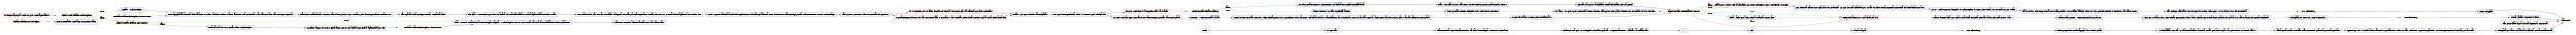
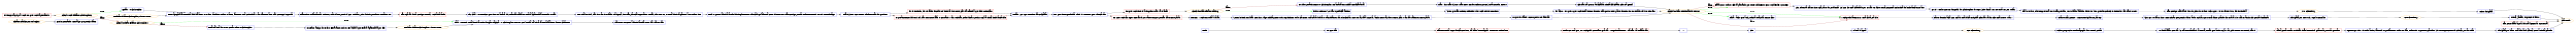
  digraph {
    rankdir=LR
    node [color=blue shape=box]
    "EleanorRank5Convo8 begins." [color=orange shape=""]
    n2 [label="Estive pensando. Tem algo que preciso fazer "]
    n3 [color=red label="Tô sempre aqui pra você. No que você tá pensando?"]
    n4 [color=orange label="Check vocês EleanorChristopher2" shape=""]
    n5 [color=red label="Não posso falar agora, foi mal [Encerrar Conversa]"]
    "Chat ends." [color=orange shape=""]
    n7 [label="Então… o Christopher "]
    n8 [color=orange label="Check boolean EleanorChristopher1" shape=""]
    n9 [label="Estou apegada à memória dele há anos. O Arthur também. Todos os anos, fazemos uma cerimônia. Mas não esse ano. Não consegui suportar "]
    n10 [label="Para… resumir uma história muito longa e trágica… o Christopher morreu com bomba na beira da estrada antes de nos casarmos "]
    n11 [label="Está na hora de eu te contar sobre o Christopher "]
    n12 [label="Não sei se os fantasmas existem, mas é bem possível que existam, pois deixei que ele se tornasse um "]
    n13 [label="Talvez eu te conte a história toda outro dia. Talvez não "]
    n14 [label="O melhor amigo do Arthur. Estávamos noivos. Eu achava que estava apaixonada por ele "]
    n15 [color=red label="Não seja tão dura consigo mesma, você amava ele"]
    n16 [color=orange label="Boolean EleanorChristopher1 is now true." shape=""]
    n17 [label="Ah, cara… eu PENSEI que sim. Eu amava ele, mas não sabia se estava apaixonada POR ele ou não "]
    n18 [label="Isso soa horrível, não é? Mas é verdade. Na época, isso não parecia importante. Então, ele morreu, e nossa história passou a ser sobre isso "]
    n19 [color=orange label="Boolean EleanorChristopher2 is now true." shape=""]
    n20 [label="Tudo o que eu admirava nele foi simplesmente ofuscado pela forma como ele morreu. Não consigo pensar nele sem sentir um nó no estômago "]
-   n21 [label="Não é justo. COM ELE. Ele merece mais do que isso "]
+   n21 [label="Não é justo. COM ELE. Ele bem mais do que isso"]
    n22 [color=red label="Eu te entendo, de verdade. Escolhi me lembrar dos meus pais da maneira que eles mereciam "]
    n23 [color=red label="O que aconteceu foi terrível, não tem como falar o contrário. Mas você não pode deixar que isso seja a única lembrança dele"]
    n24 [label="Então… por que me sinto tão culpada?"]
    n25 [label="Por que sinto que deixar ele ir é o mesmo que o descartar?"]
    n26 [color=red label="Por que você carregou esse fardo por tanto tempo que não sabe como parar "]
    n27 [color=red label="Porque você teme era ninguém mais vá te amar"]
    n28 [label="Deuses… você tem toda a razão"]
    n29 [color=orange label="Check boolean EleanorDating" shape=""]
    n30 [label="Somos inúteis em lidar com isso, digo minha gente. Nós reprimimos tudo. Fazemos uma cara de bravo e assobiamos nas trincheiras. Isso nos ajuda a superar, assim como ajudou nossos pais. Mas não sabemos como parar "]
    n31 [label="É isso mesmo? Sou tão superficial assim?"]
    n32 [label="Duvido que até mesmo o Christopher me amaria em minha condição atual "]
-   n33 [label="O que devo fazer? Como posso me libertar?"]
+   n33 [label="O que vivo fazer? Como posso me libertar?"]
    n34 [label="Sinto que não mereço NENHUM de vocês nesse momento"]
    n35 [label="Não… isso não é justo. Não estou sendo nenhum pouco justa com ele, estou?"]
    n36 [color=orange label="Check boolean LettieDiasdeMuertos" shape=""]
    n37 [label="Eu acho… eu quero que você tenha TUDO de mim. Não posso reter parte de mim em um estado de luto sem fim "]
    n38 [label="Ele não iria querer atrapalhar minha felicidade. Ele era gentil "]
    n39 [label="Olha… acho que a Lê poderia te ajudar nesse caso"]
    n40 [color=red label="Você poderia escrever uma carta pra ele "]
    n41 [color=red label="Fala com o Arthur. Ele tá passando por esse sofrimento com você desde o começo "]
    n42 [label="Parte de mim acha que essa é uma ideia estúpida. Ele não vai ler. Ele está morto. Mas…"]
    n43 [label="Sim, ele está. Talvez isso seja parte do problema. Sei que ele está chateado por eu não ter feito nossa pequena cerimônia de lembrança esse ano "]
    n44 [label="A Lê?"]
    n45 [label="Por que ela?"]
    n46 [label="Quanto mais penso… menos estúpido me parece "]
    n47 [label="Eu só… tenho que me despedir do Christopher do MEU jeito dessa vez. De uma vez por todas "]
    n48 [color=red label="Ela tem muita experiência com isso, ela sabe homenagear os mortos muito bem"]
    n49 [label="Sim. Eu vou fazer isso. Tem coisas que preciso dizer a ele. Coisas que nunca disse quando ele estava vivo. Talvez assim ele possa descansar "]
    n50 [label="Para o Arthur, ele sempre será um irmão perdido, um soldado abatido. Esse é o luto que ele conhece e entende. Mas não é o meu "]
    n51 [color=red label="Tenho certeza que, se você pedir conselhos pra ela… respeitosamente… ela não vai te falar não"]
    n52 [label="Obrigada por me ouvir, e pelo conselho "]
    n53 [label="Não consigo mais fazer isso do jeito do Arthur. Acho que… se eu disser isso, ele entenderá "]
    n54 [label="…"]
    n55 [color=orange label="+20 Chemistry" shape=""]
    n56 [color=orange label="+10 Chemistry" shape=""]
    n57 [label="Sim "]
    n58 [label="Nunca, jamais, esquecerei disso "]
    n59 [label="Muito obrigada "]
    n60 [label="A hora é agora "]
    n61 [color=orange label="+20 Chemistry" shape=""]
    n62 [label="Acho que preciso me desapegar de MUITAS coisas "]
    n63 [label="Me deixa falar com ela. Se ela me mandar ir à merda, então que assim seja. Mas pelo menos eu tentei, não é?"]
    n64 [color=red label="Vale a pena tentar. A Lê não é tão insensível quanto as pessoas pensam "]
    n65 [label="Aposto que sim. Vivendo assim, fazendo o que fazemos todos os dias, todos nós erguemos paredes. Só nos esquecemos de colocar portas nelas "]
-   n66 [label="Obrigada por bater sua adorável cabeça contra minha merda"]
+   n66 [label="Obrigada por bater sua adorável cabeça contra minha parede "]
    "EleanorRank5Convo8 begins." -> n2
    n3 -> n4
    n4 -> n7 [color=green label=true]
    n4 -> n8 [color=brown label=false]
    n5 -> "Chat ends."
    n7 -> n9
    n8 -> n10 [color=green label=true]
    n8 -> n11 [color=brown label=false]
    n9 -> n12
    n10 -> n13
    n11 -> n14
    n12 -> n15
    n14 -> n16
    n15 -> n17
    n16 -> n10
    n17 -> n18
    n18 -> n20
    n19 -> n9
    n20 -> n21
    n21 -> n22
    n21 -> n23
    n22 -> n24
    n23 -> n24
    n24 -> n25
    n25 -> n26
    n25 -> n27
    n26 -> n28
    n27 -> n29
    n28 -> n30
    n29 -> n31 [color=green label=true]
    n29 -> n32 [color=brown label=false]
    n30 -> n33
    n31 -> n34
    n32 -> n35
    n33 -> n36
    n34 -> n37
    n35 -> n38
    n36 -> n39 [color=green label=true]
    n36 -> n40 [color=green label=true]
    n36 -> n40 [color=brown label=false]
    n36 -> n41 [color=green label=true]
    n36 -> n41 [color=brown label=false]
    n37 -> n36
    n38 -> n36
    n39 -> n40
    n40 -> n42
    n41 -> n43
    n42 -> n46
    n43 -> n47
    n44 -> n45
    n45 -> n48
    n46 -> n49
    n47 -> n50
    n48 -> n51
    n49 -> n52
    n50 -> n53
    n51 -> n54
    n52 -> n55
    n53 -> n56
    n54 -> n57
    n55 -> n58
    n56 -> n59
    n57 -> n60
    n58 -> "Chat ends."
    n59 -> "Chat ends."
    n60 -> n61
    n61 -> n62
    n62 -> n63
    n63 -> n64
    n64 -> n65
    n65 -> n66
    n66 -> "Chat ends."
  }
